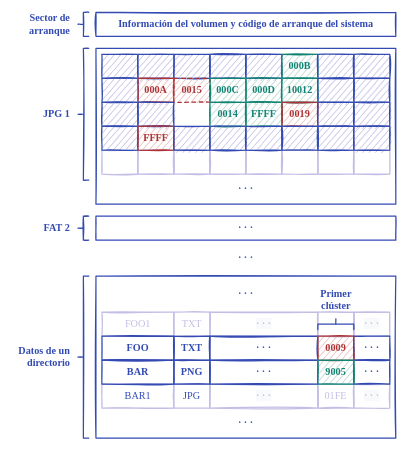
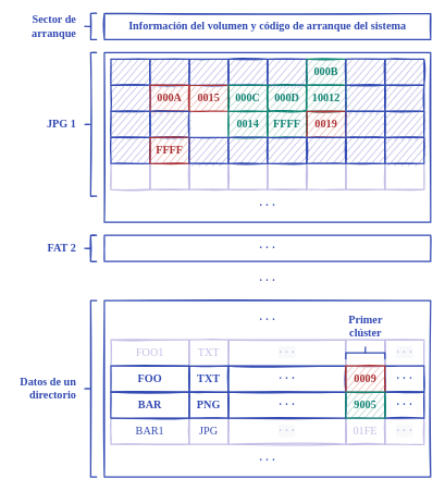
  <mxCell id="0" />
  <mxCell id="1" parent="0" />
  <mxCell id="2" value="" style="rounded=0;whiteSpace=wrap;html=1;shadow=0;sketch=1;strokeWidth=2;fillColor=none;fontFamily=Ink Free;fontSize=17;spacing=20;fontColor=#324AB2;strokeColor=#324AB2;" parent="1" vertex="1"><mxGeometry x="159" y="460" width="500" height="270" as="geometry" /></mxCell>
  <mxCell id="3" value="&lt;b&gt;·&amp;nbsp;·&amp;nbsp;·&lt;/b&gt;" style="rounded=0;whiteSpace=wrap;html=1;shadow=0;sketch=1;strokeWidth=2;fillColor=none;fontFamily=Ink Free;fontSize=17;spacing=20;fontColor=#324AB2;strokeColor=none;" parent="1" vertex="1"><mxGeometry x="169" y="460" width="480" height="60" as="geometry" /></mxCell>
  <mxCell id="4" value="JPG" style="rounded=0;whiteSpace=wrap;html=1;shadow=0;sketch=1;strokeWidth=2;fillColor=none;fontFamily=Ink Free;fontSize=17;spacing=20;fontColor=#324AB2;strokeColor=#C2BEE6;" parent="1" vertex="1"><mxGeometry x="289" y="640" width="60" height="40" as="geometry" /></mxCell>
  <mxCell id="5" value="BAR1" style="rounded=0;whiteSpace=wrap;html=1;shadow=0;sketch=1;strokeWidth=2;fillColor=none;fontFamily=Ink Free;fontSize=17;spacing=20;fontColor=#324AB2;strokeColor=#C2BEE6;" parent="1" vertex="1"><mxGeometry x="169" y="640" width="120" height="40" as="geometry" /></mxCell>
  <mxCell id="6" value="FOO1" style="rounded=0;whiteSpace=wrap;html=1;shadow=0;sketch=1;strokeWidth=2;fillColor=none;fontFamily=Ink Free;fontSize=17;spacing=20;strokeColor=#C2BEE6;fontColor=#C2BEE6;" parent="1" vertex="1"><mxGeometry x="169" y="520" width="120" height="40" as="geometry" /></mxCell>
  <mxCell id="7" value="TXT" style="rounded=0;whiteSpace=wrap;html=1;shadow=0;sketch=1;strokeWidth=2;fillColor=none;fontFamily=Ink Free;fontSize=17;spacing=20;strokeColor=#C2BEE6;fontColor=#C2BEE6;" parent="1" vertex="1"><mxGeometry x="289" y="520" width="60" height="40" as="geometry" /></mxCell>
  <mxCell id="8" value="&#10;&#10;&lt;b style=&quot;font-family: &amp;quot;ink free&amp;quot;; font-size: 17px; font-style: normal; letter-spacing: normal; text-align: center; text-indent: 0px; text-transform: none; word-spacing: 0px; background-color: rgb(248, 249, 250);&quot;&gt;·&amp;nbsp;·&amp;nbsp;·&lt;/b&gt;&#10;&#10;" style="rounded=0;whiteSpace=wrap;html=1;shadow=0;sketch=1;strokeWidth=2;fillColor=none;fontFamily=Ink Free;fontSize=17;spacing=20;strokeColor=#C2BEE6;fontColor=#C2BEE6;" parent="1" vertex="1"><mxGeometry x="349" y="520" width="180" height="40" as="geometry" /></mxCell>
  <mxCell id="9" value="" style="rounded=0;whiteSpace=wrap;html=1;shadow=0;sketch=1;strokeWidth=2;fillColor=none;fontFamily=Ink Free;fontSize=17;spacing=20;fontColor=#324AB2;strokeColor=#C2BEE6;" parent="1" vertex="1"><mxGeometry x="529" y="520" width="60" height="40" as="geometry" /></mxCell>
  <mxCell id="10" value="&#10;&#10;&lt;b style=&quot;font-family: &amp;quot;ink free&amp;quot;; font-size: 17px; font-style: normal; letter-spacing: normal; text-align: center; text-indent: 0px; text-transform: none; word-spacing: 0px; background-color: rgb(248, 249, 250);&quot;&gt;·&amp;nbsp;·&amp;nbsp;·&lt;/b&gt;&#10;&#10;" style="rounded=0;whiteSpace=wrap;html=1;shadow=0;sketch=1;strokeWidth=2;fillColor=none;fontFamily=Ink Free;fontSize=17;spacing=20;strokeColor=#C2BEE6;fontColor=#C2BEE6;" parent="1" vertex="1"><mxGeometry x="589" y="520" width="60" height="40" as="geometry" /></mxCell>
  <mxCell id="11" value="&#10;&#10;&lt;b style=&quot;font-family: &amp;quot;ink free&amp;quot;; font-size: 17px; font-style: normal; letter-spacing: normal; text-align: center; text-indent: 0px; text-transform: none; word-spacing: 0px; background-color: rgb(248, 249, 250);&quot;&gt;·&amp;nbsp;·&amp;nbsp;·&lt;/b&gt;&#10;&#10;" style="rounded=0;whiteSpace=wrap;html=1;shadow=0;sketch=1;strokeWidth=2;fillColor=none;fontFamily=Ink Free;fontSize=17;spacing=20;strokeColor=#C2BEE6;fontColor=#C2BEE6;" parent="1" vertex="1"><mxGeometry x="589" y="640" width="60" height="40" as="geometry" /></mxCell>
  <mxCell id="12" value="&#10;&#10;&lt;b style=&quot;font-family: &amp;quot;ink free&amp;quot;; font-size: 17px; font-style: normal; letter-spacing: normal; text-align: center; text-indent: 0px; text-transform: none; word-spacing: 0px; background-color: rgb(248, 249, 250);&quot;&gt;·&amp;nbsp;·&amp;nbsp;·&lt;/b&gt;&#10;&#10;" style="rounded=0;whiteSpace=wrap;html=1;shadow=0;sketch=1;strokeWidth=2;fillColor=none;fontFamily=Ink Free;fontSize=17;spacing=20;strokeColor=#C2BEE6;fontColor=#C2BEE6;" parent="1" vertex="1"><mxGeometry x="349" y="640" width="180" height="40" as="geometry" /></mxCell>
  <mxCell id="13" value="01FE" style="rounded=0;whiteSpace=wrap;html=1;shadow=0;sketch=1;strokeWidth=2;fillColor=none;fontFamily=Ink Free;fontSize=17;spacing=20;strokeColor=#C2BEE6;fontColor=#C2BEE6;" parent="1" vertex="1"><mxGeometry x="529" y="640" width="60" height="40" as="geometry" /></mxCell>
  <mxCell id="14" value="&lt;br&gt;&lt;b&gt;&lt;br&gt;&lt;/b&gt;" style="rounded=0;whiteSpace=wrap;html=1;shadow=0;sketch=1;strokeWidth=2;fillColor=none;fontFamily=Ink Free;fontSize=17;spacing=20;fontColor=#324AB2;strokeColor=#C2BEE6;" parent="1" vertex="1"><mxGeometry x="229" y="250" width="60" height="40" as="geometry" /></mxCell>
  <mxCell id="15" value="&lt;br&gt;&lt;b&gt;&lt;br&gt;&lt;/b&gt;" style="rounded=0;whiteSpace=wrap;html=1;shadow=0;sketch=1;strokeWidth=2;fillColor=none;fontFamily=Ink Free;fontSize=17;spacing=20;fontColor=#324AB2;strokeColor=#C2BEE6;" parent="1" vertex="1"><mxGeometry x="289" y="250" width="60" height="40" as="geometry" /></mxCell>
  <mxCell id="16" value="&lt;br&gt;&lt;b&gt;&lt;br&gt;&lt;/b&gt;" style="rounded=0;whiteSpace=wrap;html=1;shadow=0;sketch=1;strokeWidth=2;fillColor=none;fontFamily=Ink Free;fontSize=17;spacing=20;fontColor=#324AB2;strokeColor=#C2BEE6;" parent="1" vertex="1"><mxGeometry x="349" y="250" width="60" height="40" as="geometry" /></mxCell>
  <mxCell id="17" value="&lt;br&gt;&lt;b&gt;&lt;br&gt;&lt;/b&gt;" style="rounded=0;whiteSpace=wrap;html=1;shadow=0;sketch=1;strokeWidth=2;fillColor=none;fontFamily=Ink Free;fontSize=17;spacing=20;fontColor=#324AB2;strokeColor=#C2BEE6;" parent="1" vertex="1"><mxGeometry x="409" y="250" width="60" height="40" as="geometry" /></mxCell>
  <mxCell id="18" value="&lt;br&gt;&lt;b&gt;&lt;br&gt;&lt;/b&gt;" style="rounded=0;whiteSpace=wrap;html=1;shadow=0;sketch=1;strokeWidth=2;fillColor=none;fontFamily=Ink Free;fontSize=17;spacing=20;fontColor=#324AB2;strokeColor=#C2BEE6;" parent="1" vertex="1"><mxGeometry x="469" y="250" width="60" height="40" as="geometry" /></mxCell>
  <mxCell id="19" value="&lt;br&gt;&lt;b&gt;&lt;br&gt;&lt;/b&gt;" style="rounded=0;whiteSpace=wrap;html=1;shadow=0;sketch=1;strokeWidth=2;fillColor=none;fontFamily=Ink Free;fontSize=17;spacing=20;fontColor=#324AB2;strokeColor=#C2BEE6;" parent="1" vertex="1"><mxGeometry x="529" y="250" width="60" height="40" as="geometry" /></mxCell>
  <mxCell id="20" value="&lt;br&gt;&lt;b&gt;&lt;br&gt;&lt;/b&gt;" style="rounded=0;whiteSpace=wrap;html=1;shadow=0;sketch=1;strokeWidth=2;fillColor=none;fontFamily=Ink Free;fontSize=17;spacing=20;fontColor=#324AB2;strokeColor=#C2BEE6;" parent="1" vertex="1"><mxGeometry x="589" y="250" width="60" height="40" as="geometry" /></mxCell>
  <mxCell id="21" value="&lt;br&gt;&lt;b&gt;&lt;br&gt;&lt;/b&gt;" style="rounded=0;whiteSpace=wrap;html=1;shadow=0;sketch=1;strokeWidth=2;fillColor=none;fontFamily=Ink Free;fontSize=17;spacing=20;fontColor=#324AB2;strokeColor=#C2BEE6;" parent="1" vertex="1"><mxGeometry x="169" y="250" width="60" height="40" as="geometry" /></mxCell>
  <mxCell id="22" value="&lt;b&gt;·&amp;nbsp;·&amp;nbsp;·&lt;/b&gt;" style="rounded=0;whiteSpace=wrap;html=1;shadow=0;sketch=1;strokeWidth=2;fillColor=none;fontFamily=Ink Free;fontSize=17;spacing=20;fontColor=#324AB2;strokeColor=#324AB2;" parent="1" vertex="1"><mxGeometry x="589" y="560" width="60" height="40" as="geometry" /></mxCell>
  <mxCell id="23" value="&lt;b&gt;·&amp;nbsp;·&amp;nbsp;·&lt;/b&gt;" style="rounded=0;whiteSpace=wrap;html=1;shadow=0;sketch=1;strokeWidth=2;fillColor=none;fontFamily=Ink Free;fontSize=17;spacing=20;fontColor=#324AB2;strokeColor=#324AB2;" parent="1" vertex="1"><mxGeometry x="589" y="600" width="60" height="40" as="geometry" /></mxCell>
  <mxCell id="24" value="&lt;b&gt;Información del volumen y código de arranque del sistema&lt;/b&gt;" style="rounded=0;whiteSpace=wrap;html=1;shadow=0;sketch=1;strokeWidth=2;fillColor=none;fontFamily=Ink Free;fontSize=17;spacing=20;fontColor=#324AB2;strokeColor=#324AB2;" parent="1" vertex="1"><mxGeometry x="159" y="20" width="500" height="40" as="geometry" /></mxCell>
  <mxCell id="25" value="" style="rounded=0;whiteSpace=wrap;html=1;shadow=0;sketch=1;strokeWidth=2;fillColor=none;fontFamily=Ink Free;fontSize=17;spacing=20;fontColor=#324AB2;strokeColor=#324AB2;" parent="1" vertex="1"><mxGeometry x="159" y="80" width="500" height="260" as="geometry" /></mxCell>
  <mxCell id="26" value="" style="rounded=0;whiteSpace=wrap;html=1;shadow=0;sketch=1;strokeWidth=2;fontFamily=Ink Free;fontSize=17;spacing=20;strokeColor=#324AB2;fillColor=#C2BEE6;" parent="1" vertex="1"><mxGeometry x="169" y="90" width="60" height="40" as="geometry" /></mxCell>
  <mxCell id="27" value="&lt;b&gt;·&amp;nbsp;·&amp;nbsp;·&lt;/b&gt;" style="rounded=0;whiteSpace=wrap;html=1;shadow=0;sketch=1;strokeWidth=2;fillColor=none;fontFamily=Ink Free;fontSize=17;spacing=20;fontColor=#324AB2;strokeColor=none;" parent="1" vertex="1"><mxGeometry x="169" y="300" width="480" height="30" as="geometry" /></mxCell>
  <mxCell id="28" value="" style="strokeWidth=2;html=1;shape=mxgraph.flowchart.annotation_2;align=left;labelPosition=right;pointerEvents=1;sketch=1;fontColor=#324AB2;strokeColor=#324AB2;" parent="1" vertex="1"><mxGeometry x="129" y="20" width="18" height="40" as="geometry" /></mxCell>
  <mxCell id="29" value="" style="strokeWidth=2;html=1;shape=mxgraph.flowchart.annotation_2;align=left;labelPosition=right;pointerEvents=1;sketch=1;fontColor=#324AB2;strokeColor=#324AB2;" parent="1" vertex="1"><mxGeometry x="129" y="80" width="18" height="220" as="geometry" /></mxCell>
  <mxCell id="30" value="Sector de arranque" style="text;html=1;fillColor=none;align=right;verticalAlign=middle;whiteSpace=wrap;rounded=0;shadow=0;sketch=1;fontFamily=Ink Free;fontSize=17;fontStyle=1;fontColor=#324AB2;" parent="1" vertex="1"><mxGeometry x="39" y="22.5" width="79" height="35" as="geometry" /></mxCell>
  <mxCell id="31" value="JPG 1" style="text;html=1;fillColor=none;align=right;verticalAlign=middle;whiteSpace=wrap;rounded=0;shadow=0;sketch=1;fontFamily=Ink Free;fontSize=17;fontStyle=1;fontColor=#324AB2;" parent="1" vertex="1"><mxGeometry x="29" y="170" width="89" height="40" as="geometry" /></mxCell>
  <mxCell id="32" value="" style="rounded=0;whiteSpace=wrap;html=1;shadow=0;sketch=1;strokeWidth=2;fillColor=#C2BEE6;fontFamily=Ink Free;fontSize=17;spacing=20;fontColor=#000000;strokeColor=#324AB2;" parent="1" vertex="1"><mxGeometry x="229" y="90" width="60" height="40" as="geometry" /></mxCell>
  <mxCell id="33" value="" style="rounded=0;whiteSpace=wrap;html=1;shadow=0;sketch=1;strokeWidth=2;fillColor=#C2BEE6;fontFamily=Ink Free;fontSize=17;spacing=20;fontColor=#000000;strokeColor=#324AB2;" parent="1" vertex="1"><mxGeometry x="289" y="90" width="60" height="40" as="geometry" /></mxCell>
  <mxCell id="34" value="" style="rounded=0;whiteSpace=wrap;html=1;shadow=0;sketch=1;strokeWidth=2;fillColor=#C2BEE6;fontFamily=Ink Free;fontSize=17;spacing=20;fontColor=#000000;strokeColor=#324AB2;" parent="1" vertex="1"><mxGeometry x="349" y="90" width="60" height="40" as="geometry" /></mxCell>
  <mxCell id="35" value="" style="rounded=0;whiteSpace=wrap;html=1;shadow=0;sketch=1;strokeWidth=2;fillColor=#C2BEE6;fontFamily=Ink Free;fontSize=17;spacing=20;fontColor=#000000;strokeColor=#324AB2;" parent="1" vertex="1"><mxGeometry x="409" y="90" width="60" height="40" as="geometry" /></mxCell>
  <mxCell id="36" value="&lt;b&gt;000B&lt;br&gt;&lt;/b&gt;" style="rounded=0;whiteSpace=wrap;html=1;shadow=0;sketch=1;strokeWidth=2;fillColor=#b8d5ce;fontFamily=Ink Free;fontSize=17;spacing=20;fontColor=#108473;strokeColor=#108473;" parent="1" vertex="1"><mxGeometry x="469" y="90" width="60" height="40" as="geometry" /></mxCell>
  <mxCell id="37" value="" style="rounded=0;whiteSpace=wrap;html=1;shadow=0;sketch=1;strokeWidth=2;fillColor=#C2BEE6;fontFamily=Ink Free;fontSize=17;spacing=20;fontColor=#000000;strokeColor=#324AB2;" parent="1" vertex="1"><mxGeometry x="529" y="90" width="60" height="40" as="geometry" /></mxCell>
  <mxCell id="38" value="" style="rounded=0;whiteSpace=wrap;html=1;shadow=0;sketch=1;strokeWidth=2;fillColor=#C2BEE6;fontFamily=Ink Free;fontSize=17;spacing=20;fontColor=#000000;strokeColor=#324AB2;" parent="1" vertex="1"><mxGeometry x="589" y="90" width="60" height="40" as="geometry" /></mxCell>
  <mxCell id="39" value="" style="rounded=0;whiteSpace=wrap;html=1;shadow=0;sketch=1;strokeWidth=2;fillColor=#C2BEE6;fontFamily=Ink Free;fontSize=17;spacing=20;fontColor=#000000;strokeColor=#324AB2;" parent="1" vertex="1"><mxGeometry x="169" y="130" width="60" height="40" as="geometry" /></mxCell>
  <mxCell id="40" value="&lt;b&gt;000A&lt;br&gt;&lt;/b&gt;" style="rounded=0;whiteSpace=wrap;html=1;shadow=0;sketch=1;strokeWidth=2;fillColor=#ebbbb6;fontFamily=Ink Free;fontSize=17;spacing=20;fontColor=#ac3235;strokeColor=#ac3235;" parent="1" vertex="1"><mxGeometry x="229" y="130" width="60" height="40" as="geometry" /></mxCell>
- <mxCell id="41" value="&lt;b&gt;0015&lt;br&gt;&lt;/b&gt;" style="rounded=0;whiteSpace=wrap;html=1;shadow=0;sketch=1;strokeWidth=2;fillColor=#ebbbb6;fontFamily=Ink Free;fontSize=17;spacing=20;fontColor=#ac3235;strokeColor=#ac3235;dashed=1;" parent="1" vertex="1"><mxGeometry x="289" y="130" width="60" height="40" as="geometry" /></mxCell>
+ <mxCell id="41" value="&lt;b&gt;0015&lt;br&gt;&lt;/b&gt;" style="rounded=0;whiteSpace=wrap;html=1;shadow=0;sketch=1;strokeWidth=2;fillColor=#ebbbb6;fontFamily=Ink Free;fontSize=17;spacing=20;fontColor=#ac3235;strokeColor=#ac3235;" parent="1" vertex="1"><mxGeometry x="289" y="130" width="60" height="40" as="geometry" /></mxCell>
  <mxCell id="42" value="&lt;b&gt;000C&lt;br&gt;&lt;/b&gt;" style="rounded=0;whiteSpace=wrap;html=1;shadow=0;sketch=1;strokeWidth=2;fillColor=#b8d5ce;fontFamily=Ink Free;fontSize=17;spacing=20;fontColor=#108473;strokeColor=#108473;" parent="1" vertex="1"><mxGeometry x="349" y="130" width="60" height="40" as="geometry" /></mxCell>
- <mxCell id="43" value="&lt;b&gt;000D&lt;/b&gt;" style="rounded=0;whiteSpace=wrap;html=1;shadow=0;sketch=1;strokeWidth=2;fillColor=#b8d5ce;fontFamily=Ink Free;fontSize=17;spacing=20;fontColor=#108473;strokeColor=#108473;" parent="1" vertex="1"><mxGeometry x="409" y="130" width="60" height="40" as="geometry" /></mxCell>
+ <mxCell id="43" value="&lt;b&gt;000D&lt;/b&gt;" style="whiteSpace=wrap;html=1;shadow=0;sketch=1;strokeWidth=2;fillColor=#b8d5ce;fontFamily=Ink Free;fontSize=17;spacing=20;fontColor=#108473;strokeColor=#108473;rounded=1;" parent="1" vertex="1"><mxGeometry x="409" y="130" width="60" height="40" as="geometry" /></mxCell>
  <mxCell id="44" value="&lt;b&gt;10012&lt;br&gt;&lt;/b&gt;" style="rounded=0;whiteSpace=wrap;html=1;shadow=0;sketch=1;strokeWidth=2;fillColor=#b8d5ce;fontFamily=Ink Free;fontSize=17;spacing=20;fontColor=#108473;strokeColor=#108473;" parent="1" vertex="1"><mxGeometry x="469" y="130" width="60" height="40" as="geometry" /></mxCell>
  <mxCell id="45" value="" style="rounded=0;whiteSpace=wrap;html=1;shadow=0;sketch=1;strokeWidth=2;fillColor=#C2BEE6;fontFamily=Ink Free;fontSize=17;spacing=20;fontColor=#000000;strokeColor=#324AB2;" parent="1" vertex="1"><mxGeometry x="529" y="130" width="60" height="40" as="geometry" /></mxCell>
  <mxCell id="46" value="" style="rounded=0;whiteSpace=wrap;html=1;shadow=0;sketch=1;strokeWidth=2;fillColor=#C2BEE6;fontFamily=Ink Free;fontSize=17;spacing=20;fontColor=#000000;strokeColor=#324AB2;" parent="1" vertex="1"><mxGeometry x="589" y="130" width="60" height="40" as="geometry" /></mxCell>
  <mxCell id="47" value="" style="rounded=0;whiteSpace=wrap;html=1;shadow=0;sketch=1;strokeWidth=2;fillColor=#C2BEE6;fontFamily=Ink Free;fontSize=17;spacing=20;fontColor=#000000;strokeColor=#324AB2;" parent="1" vertex="1"><mxGeometry x="169" y="170" width="60" height="40" as="geometry" /></mxCell>
  <mxCell id="48" value="" style="rounded=0;whiteSpace=wrap;html=1;shadow=0;sketch=1;strokeWidth=2;fillColor=#C2BEE6;fontFamily=Ink Free;fontSize=17;spacing=20;fontColor=#000000;strokeColor=#324AB2;" parent="1" vertex="1"><mxGeometry x="229" y="170" width="60" height="40" as="geometry" /></mxCell>
  <mxCell id="49" value="&lt;b&gt;0014&lt;/b&gt;" style="rounded=0;whiteSpace=wrap;html=1;shadow=0;sketch=1;strokeWidth=2;fillColor=#b8d5ce;fontFamily=Ink Free;fontSize=17;spacing=20;fontColor=#108473;strokeColor=#108473;" parent="1" vertex="1"><mxGeometry x="349" y="170" width="60" height="40" as="geometry" /></mxCell>
  <mxCell id="50" value="&lt;b&gt;FFFF&lt;br&gt;&lt;/b&gt;" style="rounded=0;whiteSpace=wrap;html=1;shadow=0;sketch=1;strokeWidth=2;fillColor=#b8d5ce;fontFamily=Ink Free;fontSize=17;spacing=20;fontColor=#108473;strokeColor=#108473;" parent="1" vertex="1"><mxGeometry x="409" y="170" width="60" height="40" as="geometry" /></mxCell>
  <mxCell id="51" value="&lt;b&gt;0019&lt;/b&gt;" style="rounded=0;whiteSpace=wrap;html=1;shadow=0;sketch=1;strokeWidth=2;fillColor=#ebbbb6;fontFamily=Ink Free;fontSize=17;spacing=20;fontColor=#ac3235;strokeColor=#ac3235;" parent="1" vertex="1"><mxGeometry x="469" y="170" width="60" height="40" as="geometry" /></mxCell>
  <mxCell id="52" value="" style="rounded=0;whiteSpace=wrap;html=1;shadow=0;sketch=1;strokeWidth=2;fillColor=#C2BEE6;fontFamily=Ink Free;fontSize=17;spacing=20;fontColor=#000000;strokeColor=#324AB2;" parent="1" vertex="1"><mxGeometry x="529" y="170" width="60" height="40" as="geometry" /></mxCell>
  <mxCell id="53" value="" style="rounded=0;whiteSpace=wrap;html=1;shadow=0;sketch=1;strokeWidth=2;fillColor=#C2BEE6;fontFamily=Ink Free;fontSize=17;spacing=20;fontColor=#000000;strokeColor=#324AB2;" parent="1" vertex="1"><mxGeometry x="589" y="170" width="60" height="40" as="geometry" /></mxCell>
  <mxCell id="54" value="" style="rounded=0;whiteSpace=wrap;html=1;shadow=0;sketch=1;strokeWidth=2;fillColor=#C2BEE6;fontFamily=Ink Free;fontSize=17;spacing=20;fontColor=#000000;strokeColor=#324AB2;" parent="1" vertex="1"><mxGeometry x="169" y="210" width="60" height="40" as="geometry" /></mxCell>
  <mxCell id="55" value="&lt;b&gt;FFFF&lt;/b&gt;" style="rounded=0;whiteSpace=wrap;html=1;shadow=0;sketch=1;strokeWidth=2;fillColor=#ebbbb6;fontFamily=Ink Free;fontSize=17;spacing=20;fontColor=#ac3235;strokeColor=#ac3235;" parent="1" vertex="1"><mxGeometry x="229" y="210" width="60" height="40" as="geometry" /></mxCell>
  <mxCell id="56" value="" style="rounded=0;whiteSpace=wrap;html=1;shadow=0;sketch=1;strokeWidth=2;fillColor=#C2BEE6;fontFamily=Ink Free;fontSize=17;spacing=20;fontColor=#000000;strokeColor=#324AB2;" parent="1" vertex="1"><mxGeometry x="289" y="210" width="60" height="40" as="geometry" /></mxCell>
  <mxCell id="57" value="" style="rounded=0;whiteSpace=wrap;html=1;shadow=0;sketch=1;strokeWidth=2;fillColor=#C2BEE6;fontFamily=Ink Free;fontSize=17;spacing=20;fontColor=#000000;strokeColor=#324AB2;" parent="1" vertex="1"><mxGeometry x="349" y="210" width="60" height="40" as="geometry" /></mxCell>
  <mxCell id="58" value="" style="rounded=0;whiteSpace=wrap;html=1;shadow=0;sketch=1;strokeWidth=2;fillColor=#C2BEE6;fontFamily=Ink Free;fontSize=17;spacing=20;fontColor=#000000;strokeColor=#324AB2;" parent="1" vertex="1"><mxGeometry x="409" y="210" width="60" height="40" as="geometry" /></mxCell>
  <mxCell id="59" value="" style="rounded=0;whiteSpace=wrap;html=1;shadow=0;sketch=1;strokeWidth=2;fillColor=#C2BEE6;fontFamily=Ink Free;fontSize=17;spacing=20;fontColor=#000000;strokeColor=#324AB2;" parent="1" vertex="1"><mxGeometry x="469" y="210" width="60" height="40" as="geometry" /></mxCell>
  <mxCell id="60" value="" style="rounded=0;whiteSpace=wrap;html=1;shadow=0;sketch=1;strokeWidth=2;fillColor=#C2BEE6;fontFamily=Ink Free;fontSize=17;spacing=20;fontColor=#000000;strokeColor=#324AB2;" parent="1" vertex="1"><mxGeometry x="529" y="210" width="60" height="40" as="geometry" /></mxCell>
  <mxCell id="61" value="" style="rounded=0;whiteSpace=wrap;html=1;shadow=0;sketch=1;strokeWidth=2;fillColor=#C2BEE6;fontFamily=Ink Free;fontSize=17;spacing=20;fontColor=#000000;strokeColor=#324AB2;" parent="1" vertex="1"><mxGeometry x="589" y="210" width="60" height="40" as="geometry" /></mxCell>
  <mxCell id="62" value="FAT 2" style="text;html=1;fillColor=none;align=right;verticalAlign=middle;whiteSpace=wrap;rounded=0;shadow=0;sketch=1;fontFamily=Ink Free;fontSize=17;fontStyle=1;fontColor=#324AB2;" parent="1" vertex="1"><mxGeometry x="48" y="362.5" width="70" height="35" as="geometry" /></mxCell>
  <mxCell id="63" value="" style="strokeWidth=2;html=1;shape=mxgraph.flowchart.annotation_2;align=left;labelPosition=right;pointerEvents=1;sketch=1;fontColor=#324AB2;strokeColor=#324AB2;" parent="1" vertex="1"><mxGeometry x="129" y="360" width="18" height="40" as="geometry" /></mxCell>
  <mxCell id="64" value="&lt;b&gt;·&amp;nbsp;·&amp;nbsp;·&lt;/b&gt;" style="rounded=0;whiteSpace=wrap;html=1;shadow=0;sketch=1;strokeWidth=2;fillColor=none;fontFamily=Ink Free;fontSize=17;spacing=20;fontColor=#324AB2;strokeColor=#324AB2;" parent="1" vertex="1"><mxGeometry x="159" y="360" width="500" height="40" as="geometry" /></mxCell>
  <mxCell id="65" value="&lt;b&gt;·&amp;nbsp;·&amp;nbsp;·&lt;/b&gt;" style="rounded=0;whiteSpace=wrap;html=1;shadow=0;sketch=1;strokeWidth=2;fillColor=none;fontFamily=Ink Free;fontSize=17;spacing=20;fontColor=#324AB2;strokeColor=none;" parent="1" vertex="1"><mxGeometry x="159" y="400" width="500" height="60" as="geometry" /></mxCell>
  <mxCell id="66" value="&lt;b&gt;·&amp;nbsp;·&amp;nbsp;·&lt;/b&gt;" style="rounded=0;whiteSpace=wrap;html=1;shadow=0;sketch=1;strokeWidth=2;fillColor=none;fontFamily=Ink Free;fontSize=17;spacing=20;fontColor=#324AB2;strokeColor=none;" parent="1" vertex="1"><mxGeometry x="169" y="680" width="480" height="50" as="geometry" /></mxCell>
  <mxCell id="67" value="" style="strokeWidth=2;html=1;shape=mxgraph.flowchart.annotation_2;align=left;labelPosition=right;pointerEvents=1;sketch=1;fontColor=#324AB2;strokeColor=#324AB2;" parent="1" vertex="1"><mxGeometry x="129" y="460" width="18" height="270" as="geometry" /></mxCell>
  <mxCell id="68" value="Datos de un&lt;br&gt;directorio" style="text;html=1;fillColor=none;align=right;verticalAlign=middle;whiteSpace=wrap;rounded=0;shadow=0;sketch=1;fontFamily=Ink Free;fontSize=17;fontStyle=1;fontColor=#324AB2;" parent="1" vertex="1"><mxGeometry x="20" y="575" width="98" height="40" as="geometry" /></mxCell>
  <mxCell id="69" value="&lt;b&gt;FOO&lt;/b&gt;" style="rounded=0;whiteSpace=wrap;html=1;shadow=0;sketch=1;strokeWidth=2;fillColor=none;fontFamily=Ink Free;fontSize=17;spacing=20;fontColor=#324AB2;strokeColor=#324AB2;" parent="1" vertex="1"><mxGeometry x="169" y="560" width="120" height="40" as="geometry" /></mxCell>
  <mxCell id="70" value="&lt;b&gt;·&amp;nbsp;·&amp;nbsp;·&lt;/b&gt;" style="rounded=0;whiteSpace=wrap;html=1;shadow=0;sketch=1;strokeWidth=2;fillColor=none;fontFamily=Ink Free;fontSize=17;spacing=20;fontColor=#324AB2;strokeColor=#324AB2;" parent="1" vertex="1"><mxGeometry x="349" y="560" width="180" height="40" as="geometry" /></mxCell>
  <mxCell id="71" value="&lt;b&gt;0009&lt;/b&gt;" style="rounded=0;whiteSpace=wrap;html=1;shadow=0;sketch=1;strokeWidth=2;fontFamily=Ink Free;fontSize=17;spacing=20;fontColor=#ac3235;strokeColor=#ac3235;fillColor=#ebbbb6;" parent="1" vertex="1"><mxGeometry x="529" y="560" width="60" height="40" as="geometry" /></mxCell>
  <mxCell id="72" value="&lt;b&gt;TXT&lt;/b&gt;" style="rounded=0;whiteSpace=wrap;html=1;shadow=0;sketch=1;strokeWidth=2;fillColor=none;fontFamily=Ink Free;fontSize=17;spacing=20;fontColor=#324AB2;strokeColor=#324AB2;" parent="1" vertex="1"><mxGeometry x="289" y="560" width="60" height="40" as="geometry" /></mxCell>
  <mxCell id="73" value="&lt;b&gt;BAR&lt;/b&gt;" style="rounded=0;whiteSpace=wrap;html=1;shadow=0;sketch=1;strokeWidth=2;fillColor=none;fontFamily=Ink Free;fontSize=17;spacing=20;fontColor=#324AB2;strokeColor=#324AB2;" parent="1" vertex="1"><mxGeometry x="169" y="600" width="120" height="40" as="geometry" /></mxCell>
  <mxCell id="74" value="&lt;b&gt;PNG&lt;/b&gt;" style="rounded=0;whiteSpace=wrap;html=1;shadow=0;sketch=1;strokeWidth=2;fillColor=none;fontFamily=Ink Free;fontSize=17;spacing=20;fontColor=#324AB2;strokeColor=#324AB2;" parent="1" vertex="1"><mxGeometry x="289" y="600" width="60" height="40" as="geometry" /></mxCell>
  <mxCell id="75" value="&lt;b&gt;·&amp;nbsp;·&amp;nbsp;·&lt;/b&gt;" style="rounded=0;whiteSpace=wrap;html=1;shadow=0;sketch=1;strokeWidth=2;fillColor=none;fontFamily=Ink Free;fontSize=17;spacing=20;fontColor=#324AB2;strokeColor=#324AB2;" parent="1" vertex="1"><mxGeometry x="349" y="600" width="180" height="40" as="geometry" /></mxCell>
  <mxCell id="76" value="&lt;b&gt;9005&lt;/b&gt;" style="rounded=0;whiteSpace=wrap;html=1;shadow=0;sketch=1;strokeWidth=2;fontFamily=Ink Free;fontSize=17;spacing=20;strokeColor=#108473;fontColor=#108473;fillColor=#b8d5ce;" parent="1" vertex="1"><mxGeometry x="529" y="600" width="60" height="40" as="geometry" /></mxCell>
  <mxCell id="77" value="" style="strokeWidth=2;html=1;shape=mxgraph.flowchart.annotation_2;align=left;labelPosition=right;pointerEvents=1;sketch=1;fontColor=#324AB2;strokeColor=#324AB2;rotation=90;" parent="1" vertex="1"><mxGeometry x="550" y="510" width="18" height="60" as="geometry" /></mxCell>
  <mxCell id="78" value="Primer clúster" style="text;html=1;fillColor=none;align=center;verticalAlign=middle;whiteSpace=wrap;rounded=0;shadow=0;sketch=1;fontFamily=Ink Free;fontSize=17;fontStyle=1;fontColor=#324AB2;" parent="1" vertex="1"><mxGeometry x="514.5" y="480" width="89" height="40" as="geometry" /></mxCell>
